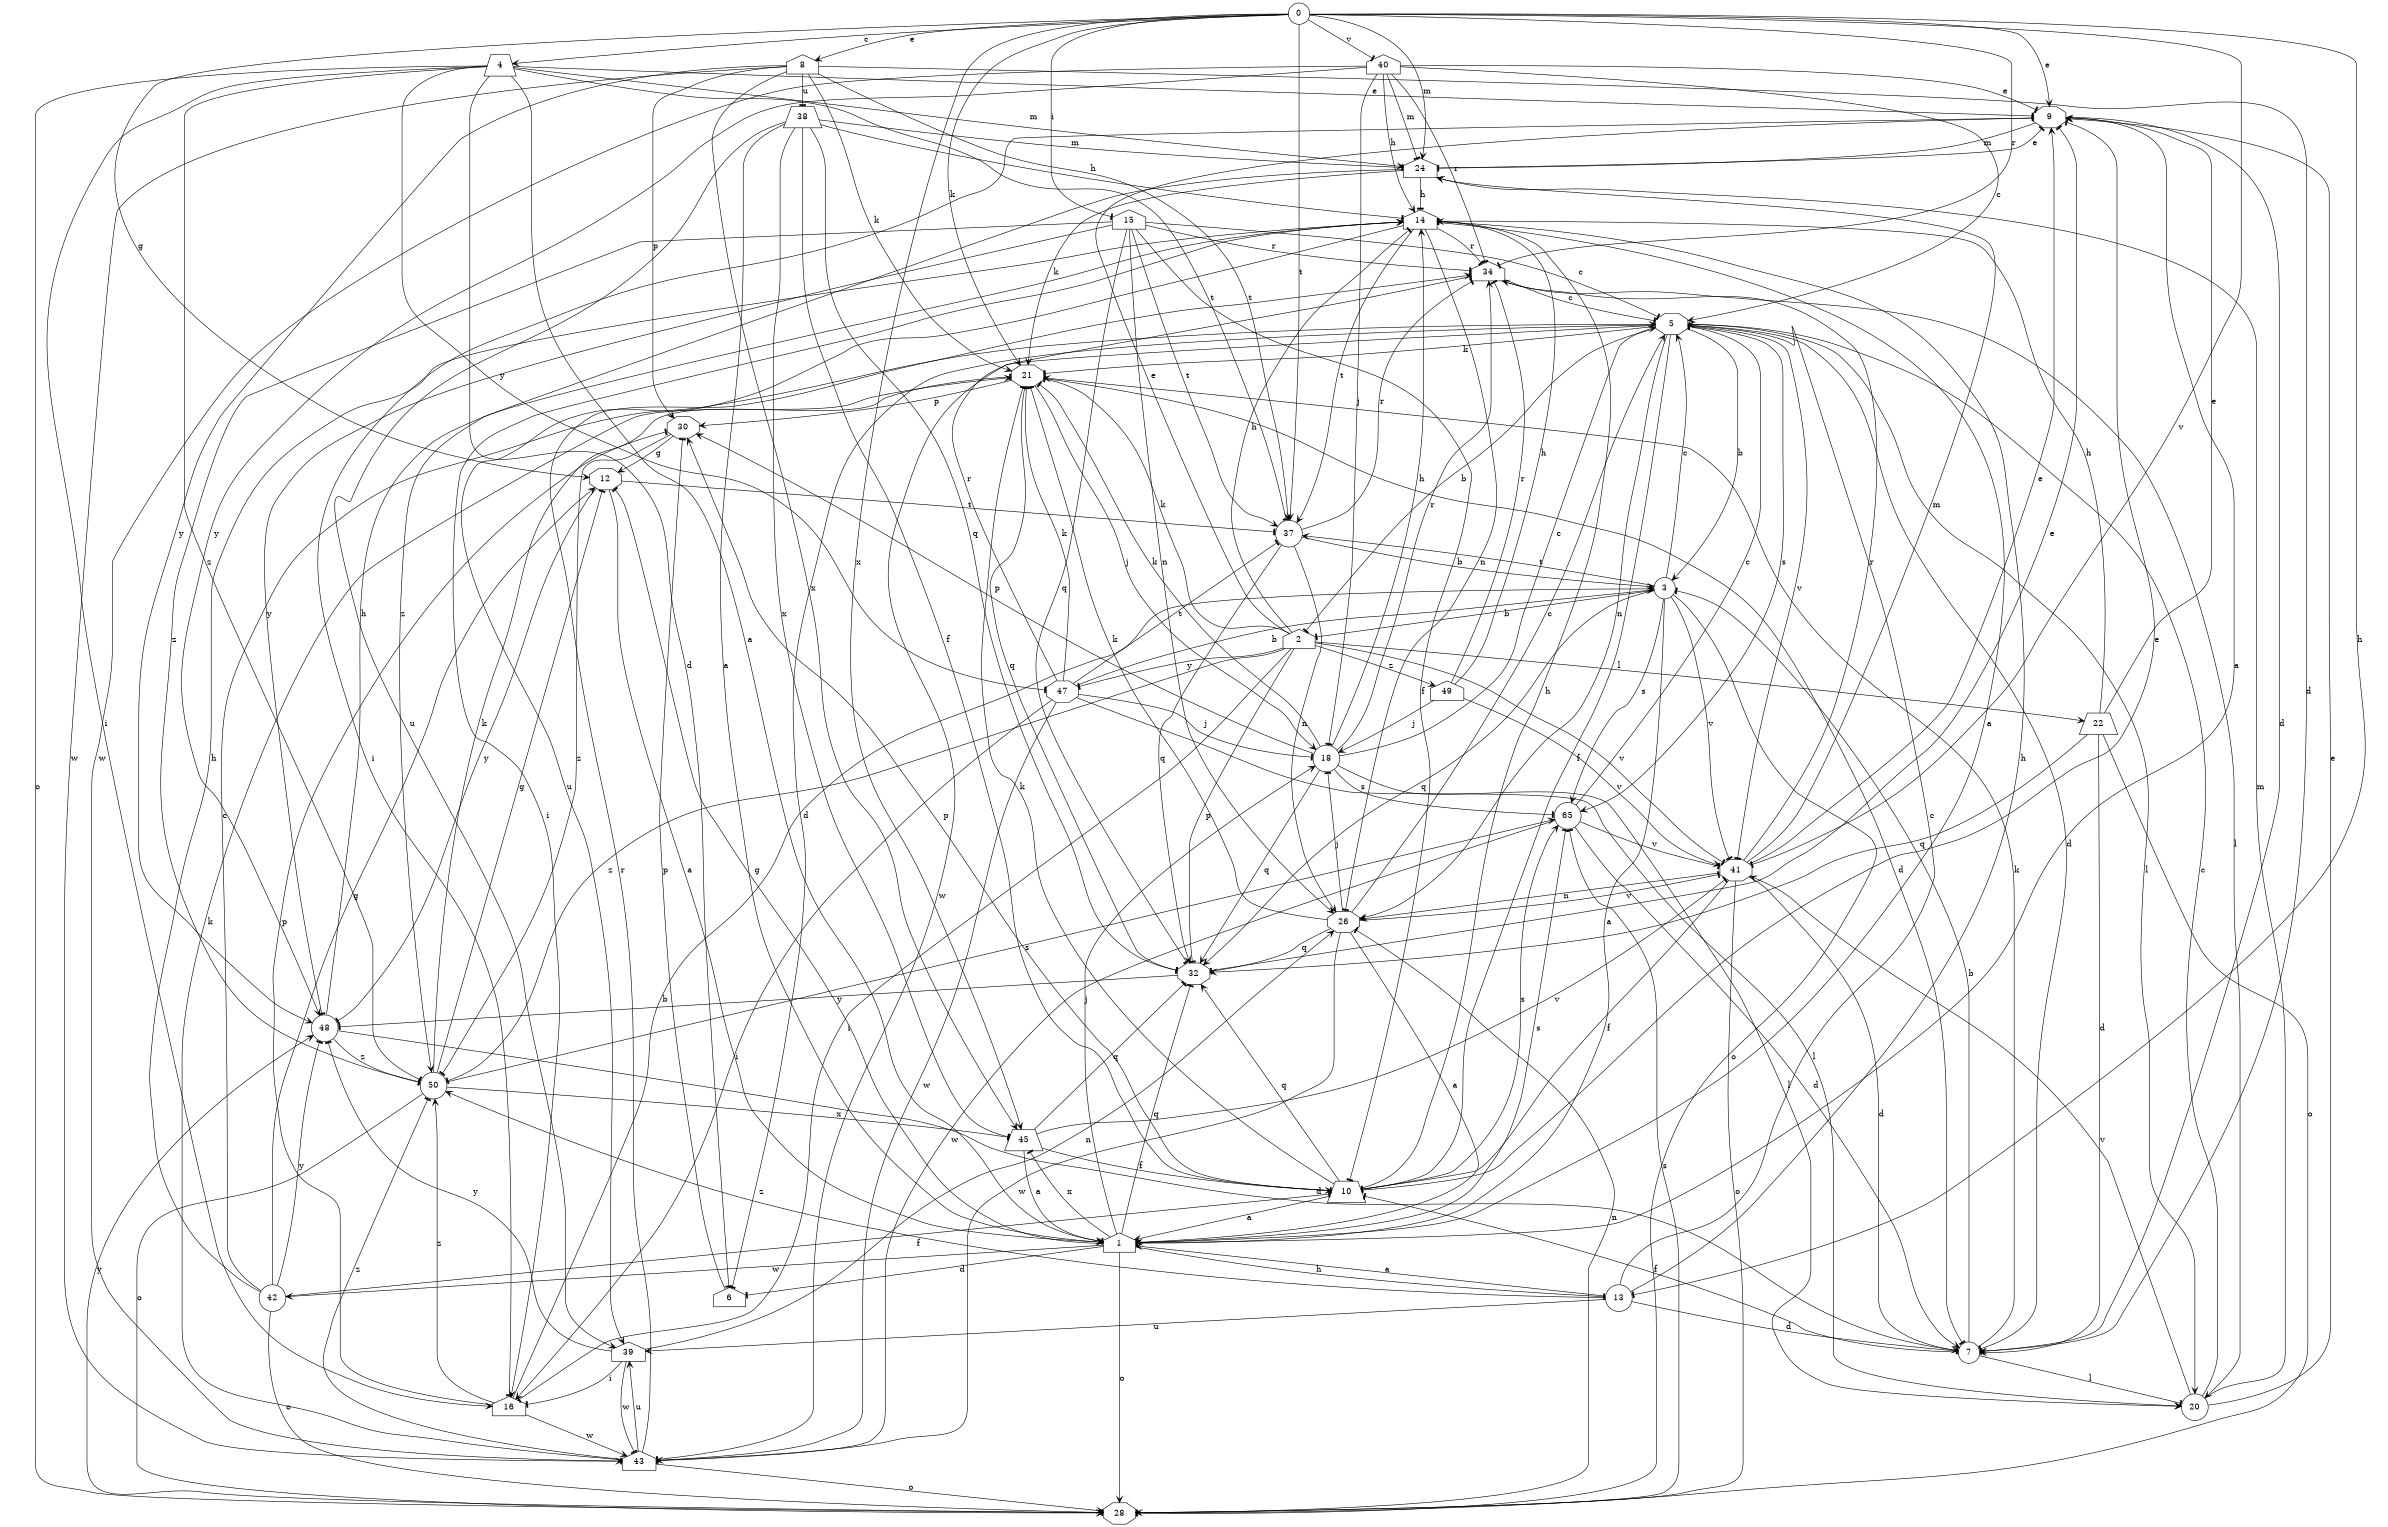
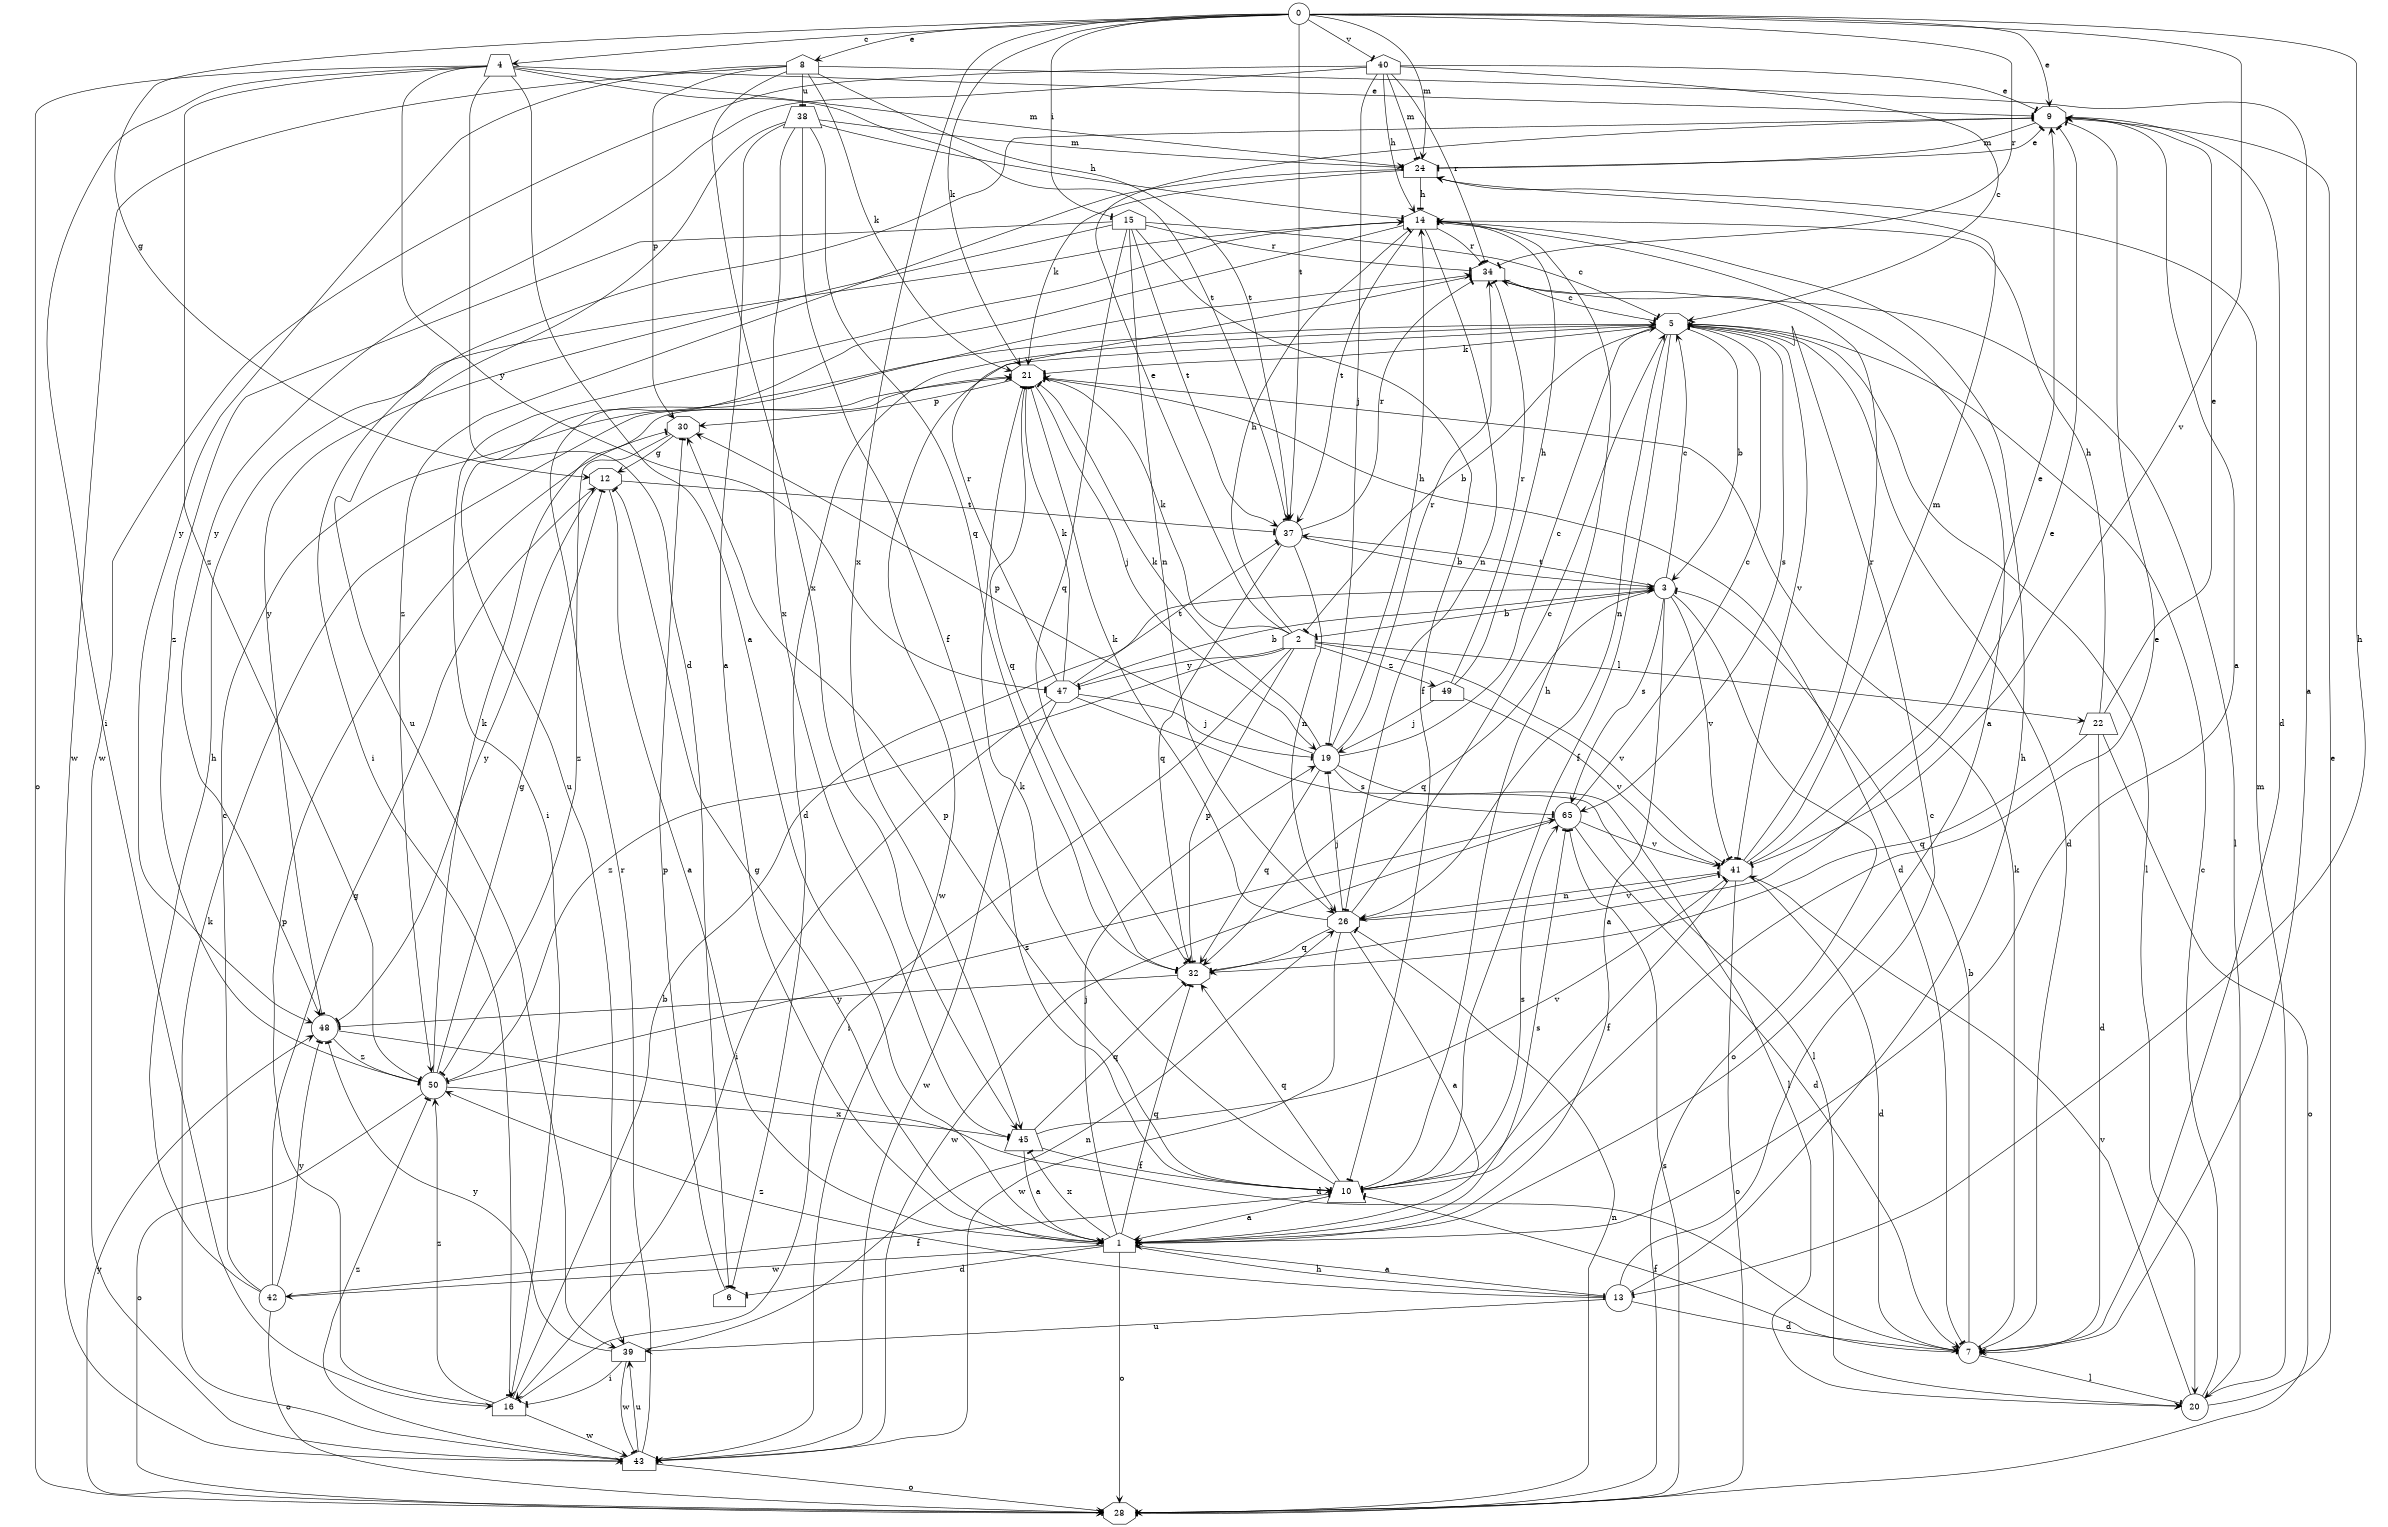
  strict digraph {
    node [shape=house]
    edge [arrowhead=tee]
    0 [shape=circle]
    4 [shape=trapezium]
    8
    9 [shape=octagon]
    12 [shape=octagon]
    13 [shape=circle]
    15
    21 [shape=octagon]
    24
    34
    37 [shape=circle]
    40
    41 [shape=octagon]
    45 [shape=trapezium]
    1
    6
    28 [shape=octagon]
    16
    47 [shape=octagon]
    50 [shape=circle]
    30 [shape=octagon]
    7 [shape=circle]
    43
    38 [shape=trapezium]
    48 [shape=circle]
    14
    5 [shape=octagon]
    39
    32 [shape=octagon]
    10 [shape=trapezium]
    26 [shape=octagon]
-   18 [shape=circle]
+   18 [shape=circle label=19]
    n33 [label=20 shape=circle]
    3 [shape=circle]
    n35 [label=65 shape=circle]
    42 [shape=circle]
    2
    22 [shape=trapezium]
    49
    0 -> 4 [arrowhead=vee label=c]
    0 -> 8 [arrowhead=vee label=e]
    0 -> 9 [arrowhead=vee label=e]
    0 -> 12 [arrowhead=vee label=g]
    0 -> 13 [label=h]
    0 -> 15 [label=i]
    0 -> 21 [arrowhead=vee label=k]
    0 -> 24 [arrowhead=vee label=m]
    0 -> 34 [label=r]
    0 -> 37 [arrowhead=vee label=t]
    0 -> 40 [label=v]
    0 -> 41 [label=v]
    0 -> 45 [arrowhead=vee label=x]
    4 -> 9 [label=e]
    4 -> 24 [arrowhead=vee label=m]
    4 -> 37 [label=t]
    4 -> 1 [label=a]
    4 -> 6 [label=d]
    4 -> 28 [arrowhead=vee label=o]
    4 -> 16 [arrowhead=vee label=i]
    4 -> 47 [label=y]
    4 -> 50 [label=z]
    8 -> 21 [arrowhead=vee label=k]
    8 -> 37 [arrowhead=vee label=t]
    8 -> 45 [arrowhead=vee label=x]
    8 -> 30 [arrowhead=vee label=p]
-   8 -> 7 [label=d]
+   8 -> 7 [label=a]
    8 -> 43 [arrowhead=vee label=w]
    8 -> 38 [label=u]
    8 -> 48 [arrowhead=vee label=y]
    9 -> 24 [label=m]
    9 -> 1 [label=a]
    9 -> 16 [label=i]
    9 -> 7 [arrowhead=vee label=d]
    12 -> 37 [label=t]
    12 -> 1 [arrowhead=vee label=a]
    12 -> 48 [label=y]
    13 -> 1 [arrowhead=vee label=a]
    13 -> 50 [arrowhead=vee label=z]
    13 -> 7 [label=d]
    13 -> 14 [label=h]
    13 -> 5 [label=c]
    13 -> 39 [arrowhead=vee label=u]
    15 -> 34 [label=r]
    15 -> 37 [arrowhead=vee label=t]
    15 -> 50 [label=z]
    15 -> 48 [label=y]
    15 -> 5 [label=c]
    15 -> 32 [label=q]
    15 -> 10 [label=f]
    15 -> 26 [arrowhead=vee label=n]
    21 -> 30 [arrowhead=vee label=p]
    21 -> 7 [label=d]
    21 -> 32 [label=q]
    21 -> 18 [arrowhead=vee label=j]
    24 -> 9 [label=e]
    24 -> 21 [arrowhead=vee label=k]
    24 -> 50 [arrowhead=vee label=z]
    24 -> 14 [label=h]
    34 -> 5 [label=c]
    34 -> n33 [arrowhead=vee label=l]
    37 -> 34 [label=r]
    37 -> 32 [arrowhead=vee label=q]
    37 -> 26 [arrowhead=vee label=n]
    37 -> 3 [arrowhead=vee label=b]
    40 -> 9 [label=e]
    40 -> 24 [label=m]
    40 -> 34 [label=r]
    40 -> 43 [label=w]
    40 -> 48 [arrowhead=vee label=y]
    40 -> 14 [arrowhead=vee label=h]
    40 -> 5 [arrowhead=vee label=c]
    40 -> 18 [label=j]
    41 -> 9 [arrowhead=vee label=e]
    41 -> 24 [arrowhead=vee label=m]
    41 -> 34 [arrowhead=vee label=r]
    41 -> 28 [arrowhead=vee label=o]
    41 -> 7 [label=d]
    41 -> 10 [label=f]
    41 -> 26 [arrowhead=vee label=n]
    45 -> 41 [label=v]
    45 -> 1 [arrowhead=vee label=a]
    45 -> 32 [label=q]
    45 -> 10 [arrowhead=vee label=f]
    1 -> 12 [label=g]
    1 -> 13 [label=h]
    1 -> 45 [label=x]
    1 -> 6 [label=d]
    1 -> 28 [arrowhead=vee label=o]
    1 -> 32 [label=q]
    1 -> 18 [arrowhead=vee label=j]
    1 -> n35 [label=s]
    1 -> 42 [arrowhead=vee label=w]
    6 -> 30 [label=p]
    28 -> 48 [arrowhead=vee label=y]
    28 -> 26 [label=n]
    28 -> n35 [label=s]
    16 -> 50 [arrowhead=vee label=z]
    16 -> 30 [label=p]
    16 -> 43 [arrowhead=vee label=w]
    16 -> 3 [arrowhead=vee label=b]
    47 -> 21 [label=k]
    47 -> 34 [label=r]
    47 -> 37 [label=t]
    47 -> 16 [arrowhead=vee label=i]
    47 -> 43 [label=w]
    47 -> 18 [label=j]
    47 -> n33 [arrowhead=vee label=l]
    47 -> 3 [arrowhead=vee label=b]
    50 -> 12 [label=g]
    50 -> 21 [label=k]
    50 -> 45 [label=x]
    50 -> 28 [arrowhead=vee label=o]
    50 -> n35 [arrowhead=vee label=s]
    30 -> 12 [arrowhead=vee label=g]
    30 -> 50 [label=z]
    7 -> 21 [arrowhead=vee label=k]
    7 -> 10 [label=f]
    7 -> n33 [label=l]
    7 -> 3 [label=b]
    43 -> 21 [arrowhead=vee label=k]
    43 -> 34 [arrowhead=vee label=r]
    43 -> 28 [arrowhead=vee label=o]
    43 -> 50 [label=z]
    43 -> 39 [arrowhead=vee label=u]
    38 -> 24 [label=m]
    38 -> 45 [label=x]
    38 -> 1 [arrowhead=vee label=a]
    38 -> 14 [label=h]
    38 -> 39 [arrowhead=vee label=u]
    38 -> 32 [label=q]
    38 -> 10 [label=f]
    48 -> 50 [label=z]
    48 -> 7 [arrowhead=vee label=d]
-   48 -> 14 [arrowhead=vee label=h]
    14 -> 34 [label=r]
    14 -> 37 [arrowhead=vee label=t]
    14 -> 1 [label=a]
    14 -> 16 [arrowhead=vee label=i]
    14 -> 39 [arrowhead=vee label=u]
    14 -> 26 [label=n]
    5 -> 21 [label=k]
    5 -> 41 [label=v]
    5 -> 6 [label=d]
    5 -> 7 [label=d]
    5 -> 43 [label=w]
    5 -> 10 [label=f]
    5 -> 26 [arrowhead=vee label=n]
    5 -> n33 [arrowhead=vee label=l]
    5 -> 3 [arrowhead=vee label=b]
    5 -> n35 [arrowhead=vee label=s]
    5 -> 2 [label=b]
    39 -> 16 [label=i]
    39 -> 43 [label=w]
    39 -> 48 [label=y]
    39 -> 26 [arrowhead=vee label=n]
    32 -> 9 [label=e]
    32 -> 48 [label=y]
    10 -> 9 [label=e]
    10 -> 21 [label=k]
    10 -> 1 [arrowhead=vee label=a]
    10 -> 30 [arrowhead=vee label=p]
    10 -> 14 [label=h]
    10 -> 32 [arrowhead=vee label=q]
    10 -> n35 [arrowhead=vee label=s]
    26 -> 21 [label=k]
    26 -> 41 [label=v]
    26 -> 1 [arrowhead=vee label=a]
    26 -> 43 [arrowhead=vee label=w]
    26 -> 5 [arrowhead=vee label=c]
    26 -> 32 [label=q]
    26 -> 18 [label=j]
    18 -> 21 [label=k]
    18 -> 34 [arrowhead=vee label=r]
    18 -> 30 [arrowhead=vee label=p]
    18 -> 14 [arrowhead=vee label=h]
    18 -> 5 [arrowhead=vee label=c]
    18 -> 32 [arrowhead=vee label=q]
    18 -> n33 [arrowhead=vee label=l]
    18 -> n35 [label=s]
    n33 -> 9 [arrowhead=vee label=e]
    n33 -> 24 [arrowhead=vee label=m]
    n33 -> 41 [arrowhead=vee label=v]
    n33 -> 5 [arrowhead=vee label=c]
    3 -> 37 [arrowhead=vee label=t]
    3 -> 41 [label=v]
    3 -> 1 [label=a]
    3 -> 28 [label=o]
    3 -> 5 [arrowhead=vee label=c]
    3 -> 32 [arrowhead=vee label=q]
    3 -> n35 [arrowhead=vee label=s]
    3 -> 2 [label=b]
    n35 -> 41 [label=v]
    n35 -> 7 [arrowhead=vee label=d]
    n35 -> 43 [label=w]
    n35 -> 5 [label=c]
    42 -> 12 [arrowhead=vee label=g]
    42 -> 28 [label=o]
    42 -> 48 [label=y]
    42 -> 14 [arrowhead=vee label=h]
    42 -> 5 [arrowhead=vee label=c]
    42 -> 10 [label=f]
    2 -> 9 [label=e]
    2 -> 21 [label=k]
    2 -> 41 [label=v]
    2 -> 16 [label=i]
    2 -> 47 [label=y]
    2 -> 50 [label=z]
    2 -> 14 [label=h]
    2 -> 32 [label=p]
    2 -> 22 [arrowhead=vee label=l]
    2 -> 49 [arrowhead=vee label=z]
    22 -> 9 [arrowhead=vee label=e]
    22 -> 28 [label=o]
    22 -> 7 [arrowhead=vee label=d]
    22 -> 14 [label=h]
    22 -> 32 [arrowhead=vee label=q]
    49 -> 34 [label=r]
    49 -> 41 [arrowhead=vee label=v]
    49 -> 14 [arrowhead=vee label=h]
    49 -> 18 [arrowhead=vee label=j]
  }
